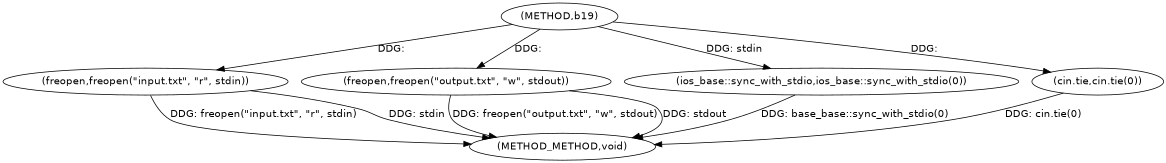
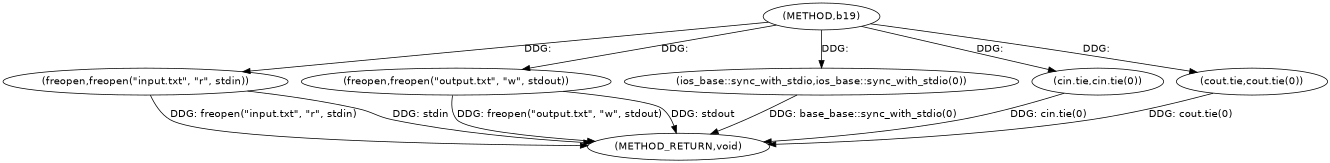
  digraph {
    fontname="DejaVu Sans"
    node [fontname="DejaVu Sans"]
    edge [fontname="DejaVu Sans"]
    n1 [label="(METHOD,b19)"]
    n2 [label="(freopen,freopen(\"input.txt\", \"r\", stdin))"]
    n3 [label="(freopen,freopen(\"output.txt\", \"w\", stdout))"]
    n4 [label="(ios_base::sync_with_stdio,ios_base::sync_with_stdio(0))"]
    n5 [label="(cin.tie,cin.tie(0))"]
-   n7 [label="(METHOD_METHOD,void)"]
+   n6 [label="(cout.tie,cout.tie(0))"]
+   n7 [label="(METHOD_RETURN,void)"]
    n1 -> n2 [label="DDG: "]
    n1 -> n3 [label="DDG: "]
-   n1 -> n4 [label="DDG: stdin"]
+   n1 -> n4 [label="DDG: "]
    n1 -> n5 [label="DDG: "]
+   n1 -> n6 [label="DDG: "]
    n2 -> n7 [label="DDG: freopen(\"input.txt\", \"r\", stdin)"]
    n2 -> n7 [label="DDG: stdin"]
    n3 -> n7 [label="DDG: freopen(\"output.txt\", \"w\", stdout)"]
    n3 -> n7 [label="DDG: stdout"]
    n4 -> n7 [label="DDG: base_base::sync_with_stdio(0)"]
    n5 -> n7 [label="DDG: cin.tie(0)"]
+   n6 -> n7 [label="DDG: cout.tie(0)"]
  }
